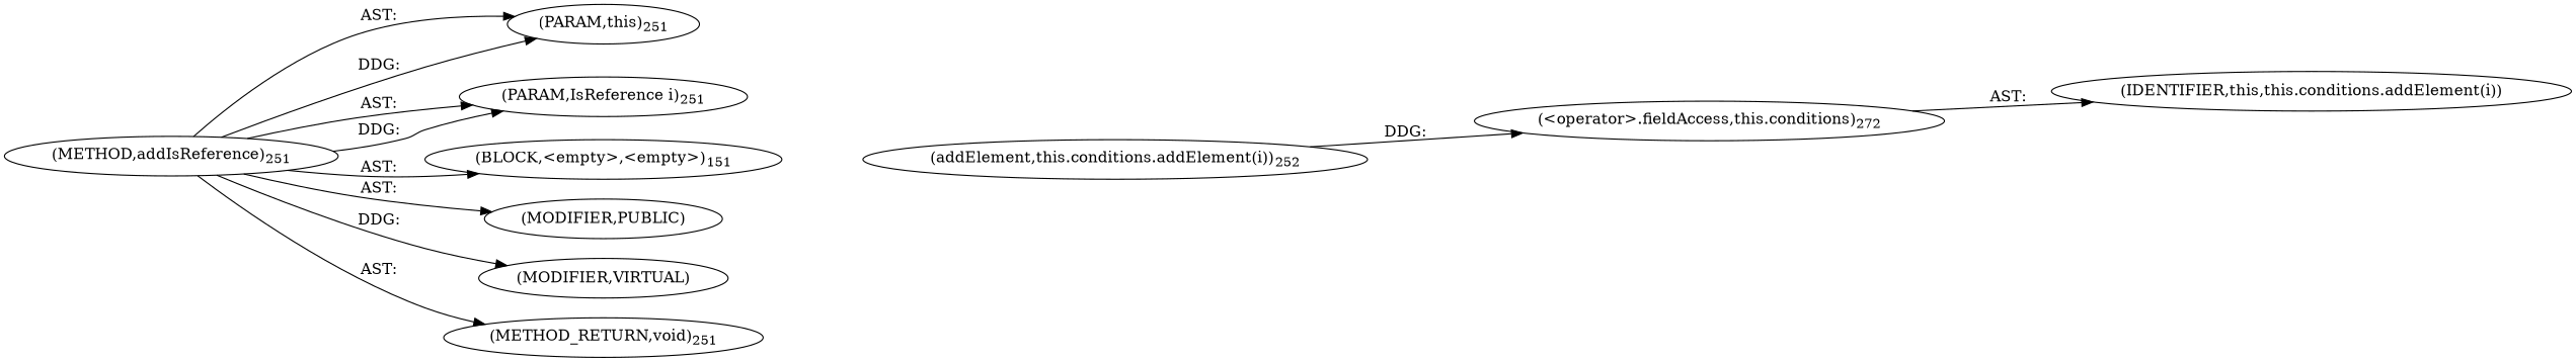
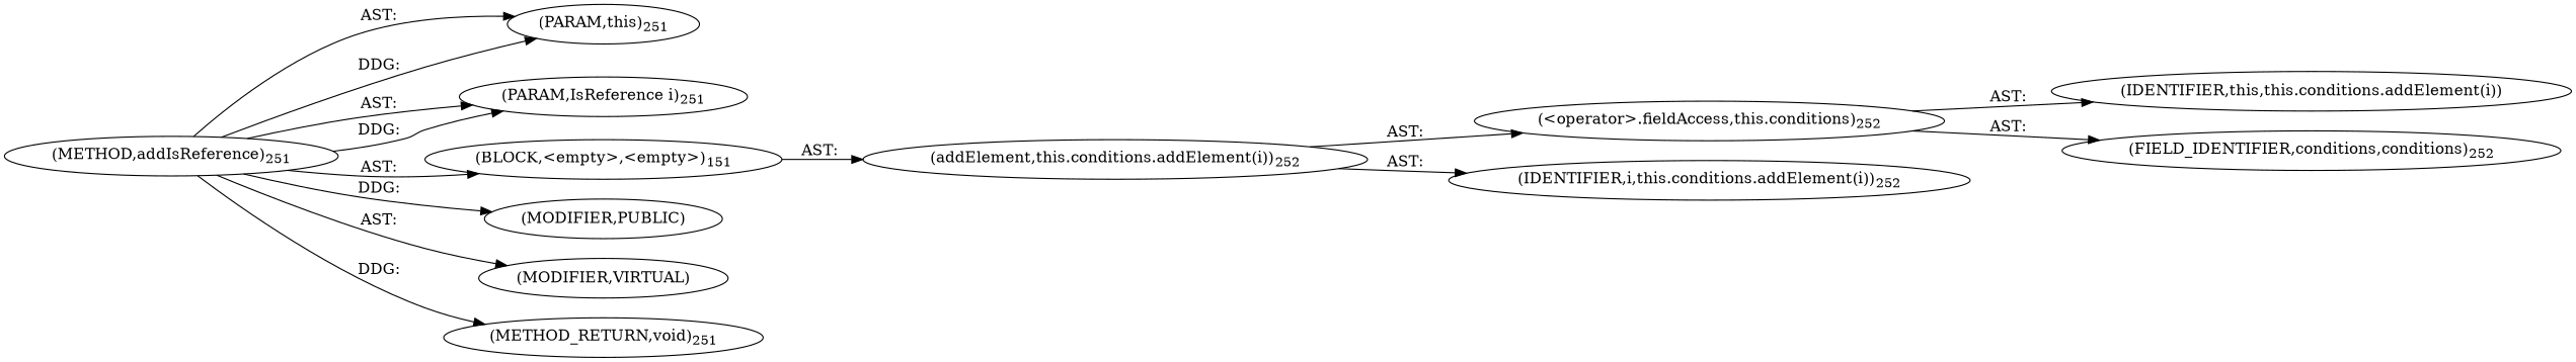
  digraph {
    rankdir=LR
    n1 [label=<(METHOD,addIsReference)<SUB>251</SUB>>]
    n2 [label=<(PARAM,this)<SUB>251</SUB>>]
    n3 [label=<(PARAM,IsReference i)<SUB>251</SUB>>]
    n4 [label=<(BLOCK,&lt;empty&gt;,&lt;empty&gt;)<SUB>151</SUB>>]
    n5 [label=<(MODIFIER,PUBLIC)>]
    n6 [label=<(MODIFIER,VIRTUAL)>]
    n7 [label=<(METHOD_RETURN,void)<SUB>251</SUB>>]
    n8 [label=<(addElement,this.conditions.addElement(i))<SUB>252</SUB>>]
-   n9 [label=<(&lt;operator&gt;.fieldAccess,this.conditions)<SUB>272</SUB>>]
+   n9 [label=<(&lt;operator&gt;.fieldAccess,this.conditions)<SUB>252</SUB>>]
+   n10 [label=<(IDENTIFIER,i,this.conditions.addElement(i))<SUB>252</SUB>>]
    n11 [label=<(IDENTIFIER,this,this.conditions.addElement(i))>]
+   n12 [label=<(FIELD_IDENTIFIER,conditions,conditions)<SUB>252</SUB>>]
    n1 -> n2 [label="AST: "]
    n1 -> n2 [label="DDG: "]
    n1 -> n3 [label="AST: "]
    n1 -> n3 [label="DDG: "]
    n1 -> n4 [label="AST: "]
-   n1 -> n5 [label="AST: "]
-   n1 -> n6 [label="DDG: "]
-   n1 -> n7 [label="AST: "]
-   n8 -> n9 [label="DDG: "]
+   n1 -> n5 [label="DDG: "]
+   n1 -> n6 [label="AST: "]
+   n1 -> n7 [label="DDG: "]
+   n4 -> n8 [label="AST: "]
+   n8 -> n9 [label="AST: "]
+   n8 -> n10 [label="AST: "]
    n9 -> n11 [label="AST: "]
+   n9 -> n12 [label="AST: "]
  }
